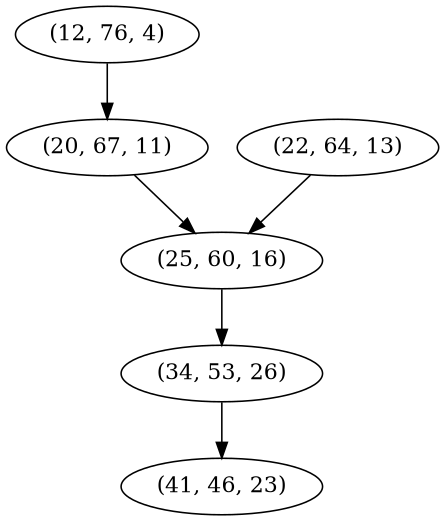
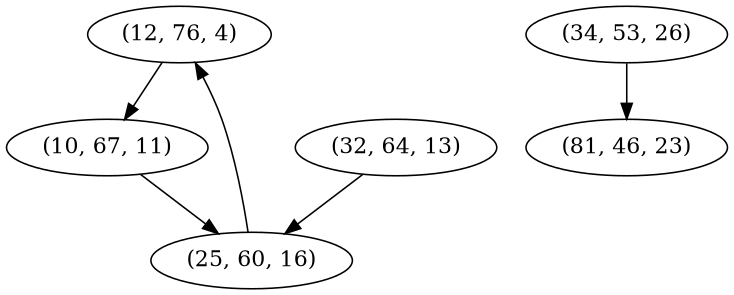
  digraph {
    fontname="DejaVu Serif"
    node [fontname="DejaVu Serif"]
    edge [fontname="DejaVu Serif"]
    "(12, 76, 4)"
-   "(20, 67, 11)"
+   "(20, 67, 11)" [label="(10, 67, 11)"]
    "(25, 60, 16)"
-   "(22, 64, 13)"
+   "(22, 64, 13)" [label="(32, 64, 13)"]
    n5 [label="(34, 53, 26)"]
-   "(41, 46, 23)"
+   "(41, 46, 23)" [label="(81, 46, 23)"]
    "(12, 76, 4)" -> "(20, 67, 11)"
    "(20, 67, 11)" -> "(25, 60, 16)"
-   "(25, 60, 16)" -> n5
+   "(25, 60, 16)" -> "(12, 76, 4)"
    "(22, 64, 13)" -> "(25, 60, 16)"
    n5 -> "(41, 46, 23)"
  }
